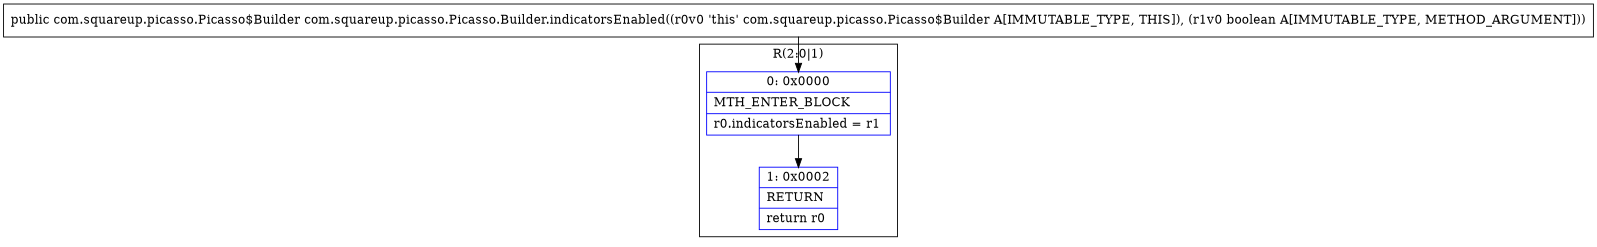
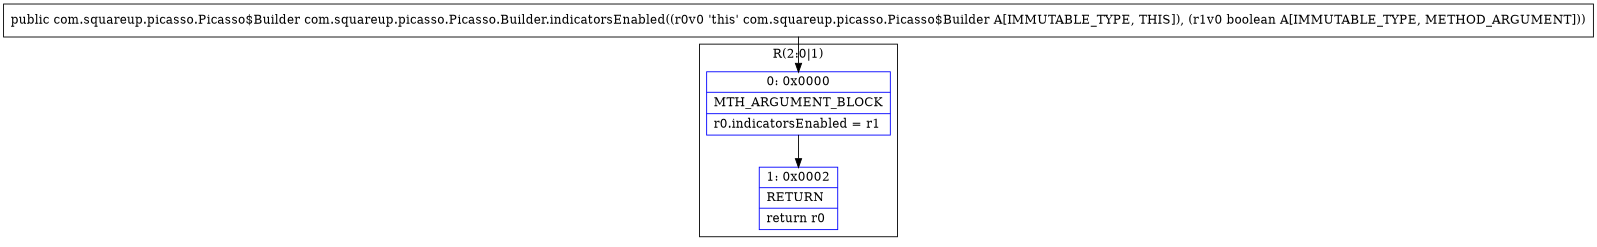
  digraph {
    node [color=blue shape=record]
-   n1 [label="{0\:\ 0x0000|MTH_ENTER_BLOCK\l|r0.indicatorsEnabled = r1\l}"]
+   n1 [label="{0\:\ 0x0000|MTH_ARGUMENT_BLOCK\l|r0.indicatorsEnabled = r1\l}"]
    n2 [label="{1\:\ 0x0002|RETURN\l|return r0\l}"]
    n3 [label="{public com.squareup.picasso.Picasso$Builder com.squareup.picasso.Picasso.Builder.indicatorsEnabled((r0v0 'this' com.squareup.picasso.Picasso$Builder A[IMMUTABLE_TYPE, THIS]), (r1v0 boolean A[IMMUTABLE_TYPE, METHOD_ARGUMENT])) }" color=""]
    subgraph cluster_1 {
      label="R(2:0|1)"
      n1
      n2
    }
    n1 -> n2
    n3 -> n1
  }
